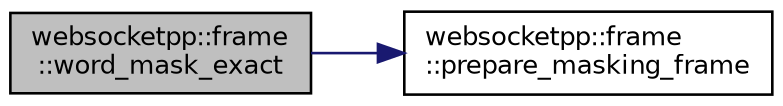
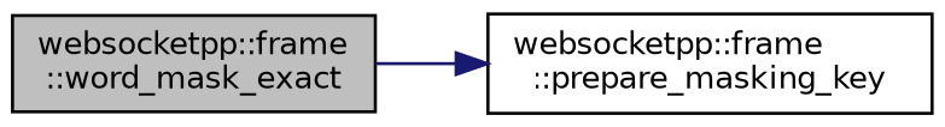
  digraph {
    rankdir=LR
    node [color=black fontname=Helvetica fontsize=10 shape=record style=filled]
    n1 [fillcolor=grey75 fontcolor=black height=0.2 label="websocketpp::frame\l::word_mask_exact" width=0.4]
-   n2 [fillcolor=white height=0.2 label="websocketpp::frame\l::prepare_masking_frame" width=0.4]
+   n2 [fillcolor=white height=0.2 label="websocketpp::frame\l::prepare_masking_key" width=0.4]
    n1 -> n2 [color=midnightblue fontname=Helvetica fontsize=10 labelfontname=Helvetica labelfontsize=10 style=solid]
  }
